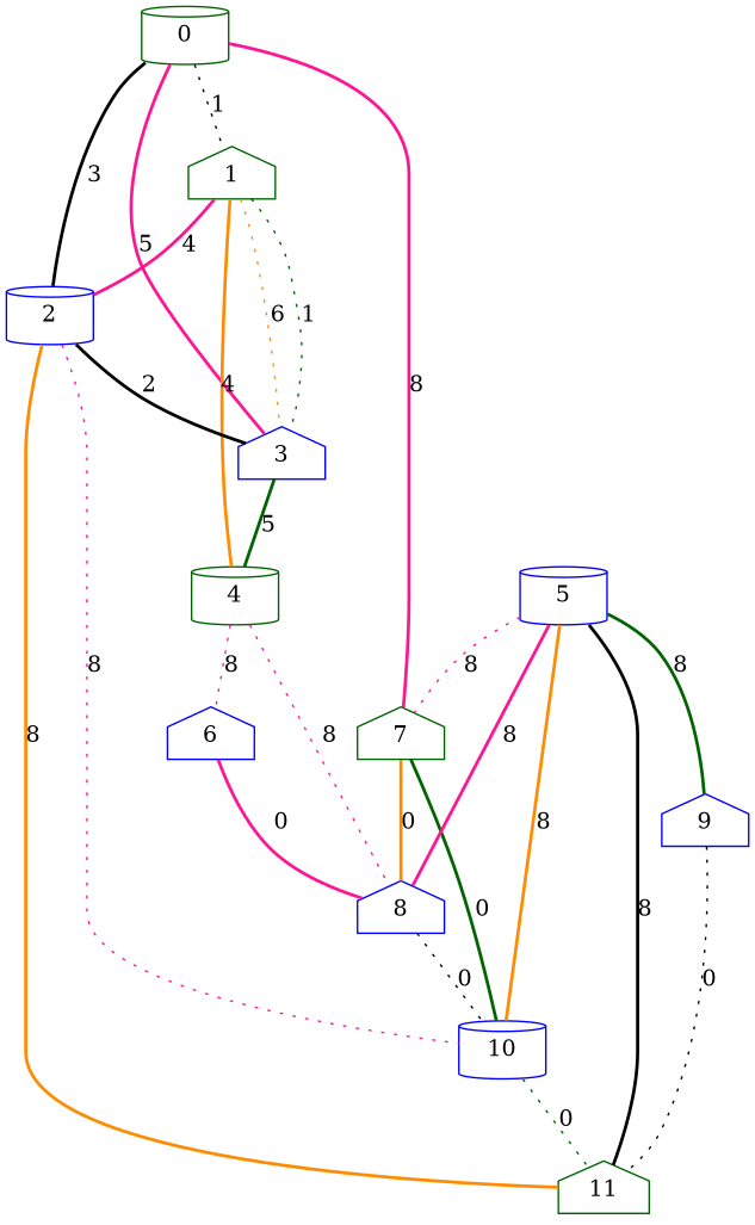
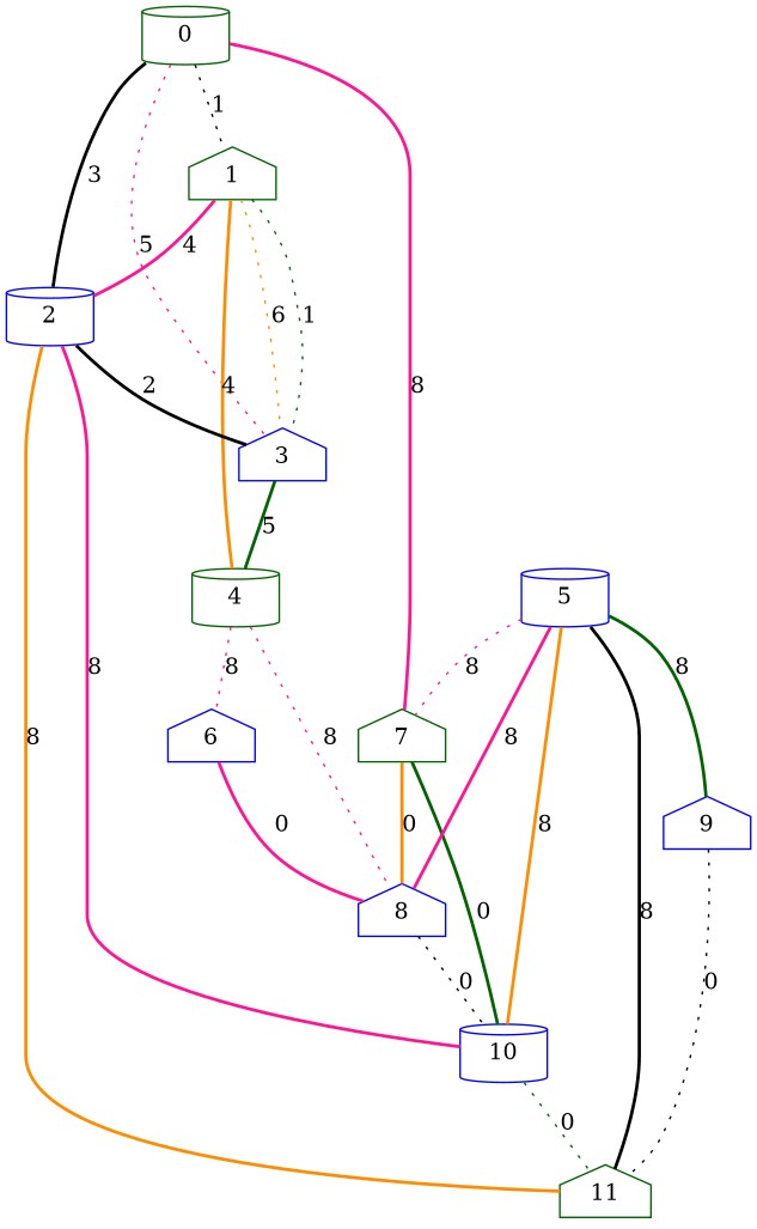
  graph {
    node [color=blue shape=house weight=1]
    edge [color=deeppink style=bold]
    0 [color=darkgreen shape=cylinder]
    1 [color=darkgreen]
    2 [shape=cylinder]
    3
    7 [color=darkgreen weight=3]
    4 [color=darkgreen shape=cylinder]
    10 [shape=cylinder weight=3]
    11 [color=darkgreen weight=3]
    8 [weight=3]
    6 [weight=4]
    5 [shape=cylinder]
    9 [weight=3]
    0 -- 1 [color=black label=1 style=dotted]
    0 -- 2 [color=black label=3]
-   0 -- 3 [label=5]
+   0 -- 3 [label=5 style=dotted]
    0 -- 7 [label=8]
    1 -- 2 [label=4]
    1 -- 3 [color=darkorange label=6 style=dotted]
    1 -- 3 [color=darkgreen label=1 style=dotted]
    1 -- 4 [color=darkorange label=4]
    2 -- 3 [color=black label=2]
-   2 -- 10 [label=8 style=dotted]
+   2 -- 10 [label=8]
    2 -- 11 [color=darkorange label=8]
    3 -- 4 [color=darkgreen label=5]
    7 -- 10 [color=darkgreen label=0]
    7 -- 8 [color=darkorange label=0]
    4 -- 8 [label=8 style=dotted]
    4 -- 6 [label=8 style=dotted]
    10 -- 11 [color=darkgreen label=0 style=dotted]
    8 -- 10 [color=black label=0 style=dotted]
    6 -- 8 [label=0]
    5 -- 7 [label=8 style=dotted]
    5 -- 10 [color=darkorange label=8]
    5 -- 11 [color=black label=8]
    5 -- 8 [label=8]
    5 -- 9 [color=darkgreen label=8]
    9 -- 11 [color=black label=0 style=dotted]
  }
